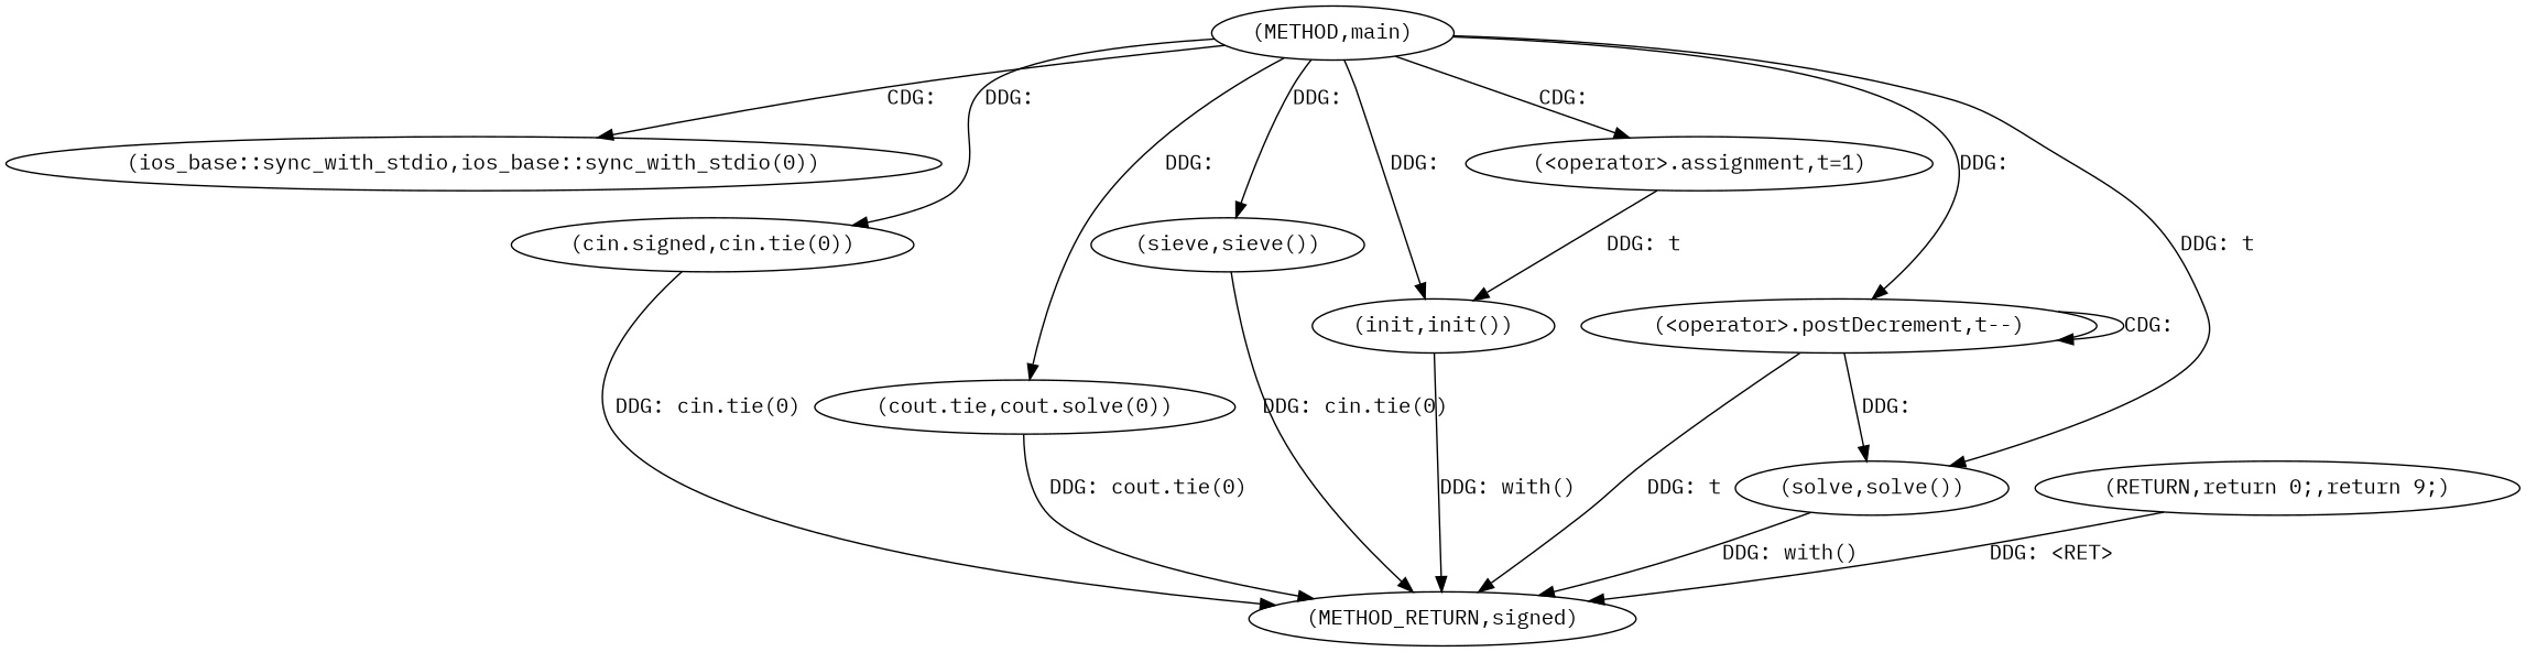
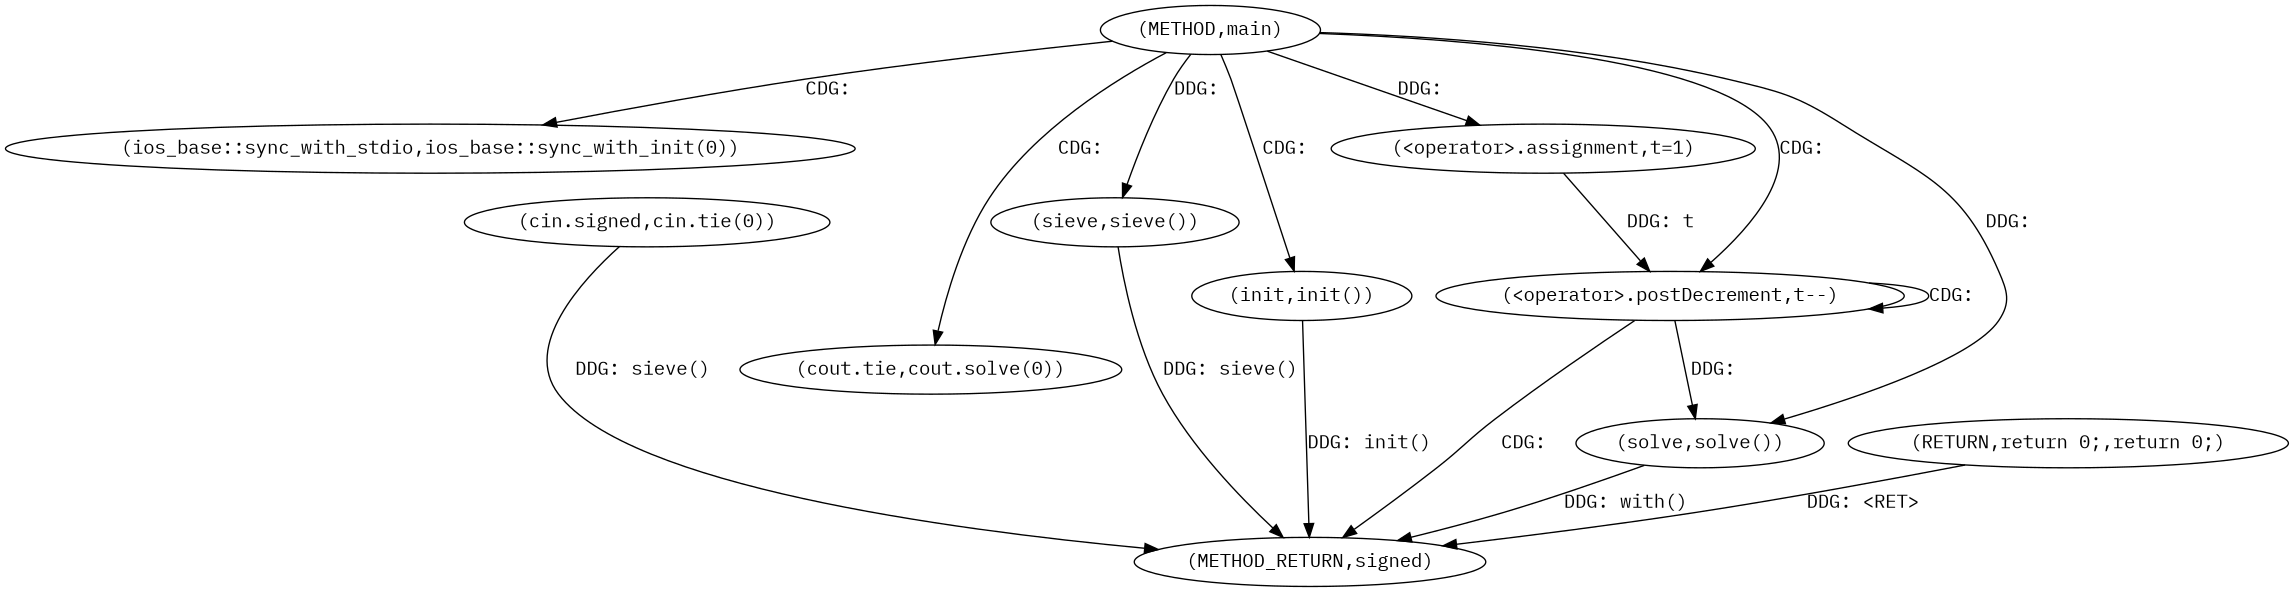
  digraph {
    fontname="IBM Plex Mono"
    node [fontname="IBM Plex Mono"]
    edge [fontname="IBM Plex Mono"]
    n1 [label="(METHOD,main)"]
-   n2 [label="(ios_base::sync_with_stdio,ios_base::sync_with_stdio(0))"]
+   n2 [label="(ios_base::sync_with_stdio,ios_base::sync_with_init(0))"]
    n3 [label="(cin.signed,cin.tie(0))"]
    n4 [label="(cout.tie,cout.solve(0))"]
    n5 [label="(sieve,sieve())"]
    n6 [label="(init,init())"]
    n7 [label="(<operator>.assignment,t=1)"]
    n8 [label="(<operator>.postDecrement,t--)"]
    n9 [label="(solve,solve())"]
    n10 [label="(METHOD_RETURN,signed)"]
-   n11 [label="(RETURN,return 0;,return 9;)"]
+   n11 [label="(RETURN,return 0;,return 0;)"]
    n1 -> n2 [label="CDG: "]
-   n1 -> n3 [label="DDG: "]
-   n1 -> n4 [label="DDG: "]
+   n1 -> n4 [label="CDG: "]
    n1 -> n5 [label="DDG: "]
-   n1 -> n6 [label="DDG: "]
-   n1 -> n7 [label="CDG: "]
-   n1 -> n8 [label="DDG: "]
-   n1 -> n9 [label="DDG: t"]
-   n3 -> n10 [label="DDG: cin.tie(0)"]
-   n4 -> n10 [label="DDG: cout.tie(0)"]
-   n5 -> n10 [label="DDG: cin.tie(0)"]
-   n6 -> n10 [label="DDG: with()"]
-   n7 -> n6 [label="DDG: t"]
+   n1 -> n6 [label="CDG: "]
+   n1 -> n7 [label="DDG: "]
+   n1 -> n8 [label="CDG: "]
+   n1 -> n9 [label="DDG: "]
+   n3 -> n10 [label="DDG: sieve()"]
+   n5 -> n10 [label="DDG: sieve()"]
+   n6 -> n10 [label="DDG: init()"]
+   n7 -> n8 [label="DDG: t"]
    n8 -> n8 [label="CDG: "]
    n8 -> n9 [label="DDG: "]
-   n8 -> n10 [label="DDG: t"]
+   n8 -> n10 [label="CDG: "]
    n9 -> n10 [label="DDG: with()"]
    n11 -> n10 [label="DDG: <RET>"]
  }
